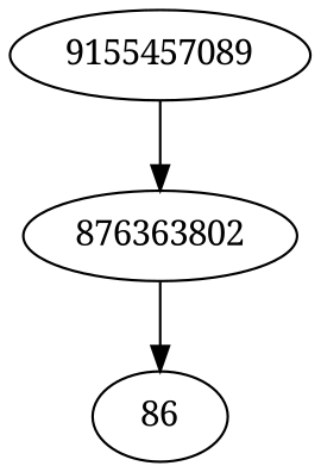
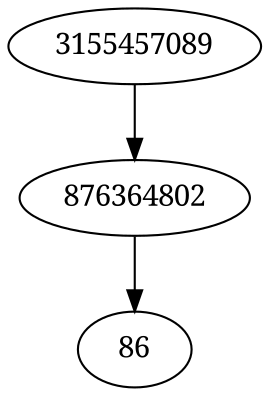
  strict digraph {
    fontname="Noto Serif"
    node [fontname="Noto Serif"]
    edge [fontname="Noto Serif"]
-   3155457089 [label=9155457089]
-   876364802 [label=876363802]
+   3155457089
+   876364802
    n3 [label=86]
    3155457089 -> 876364802
    876364802 -> n3
  }
